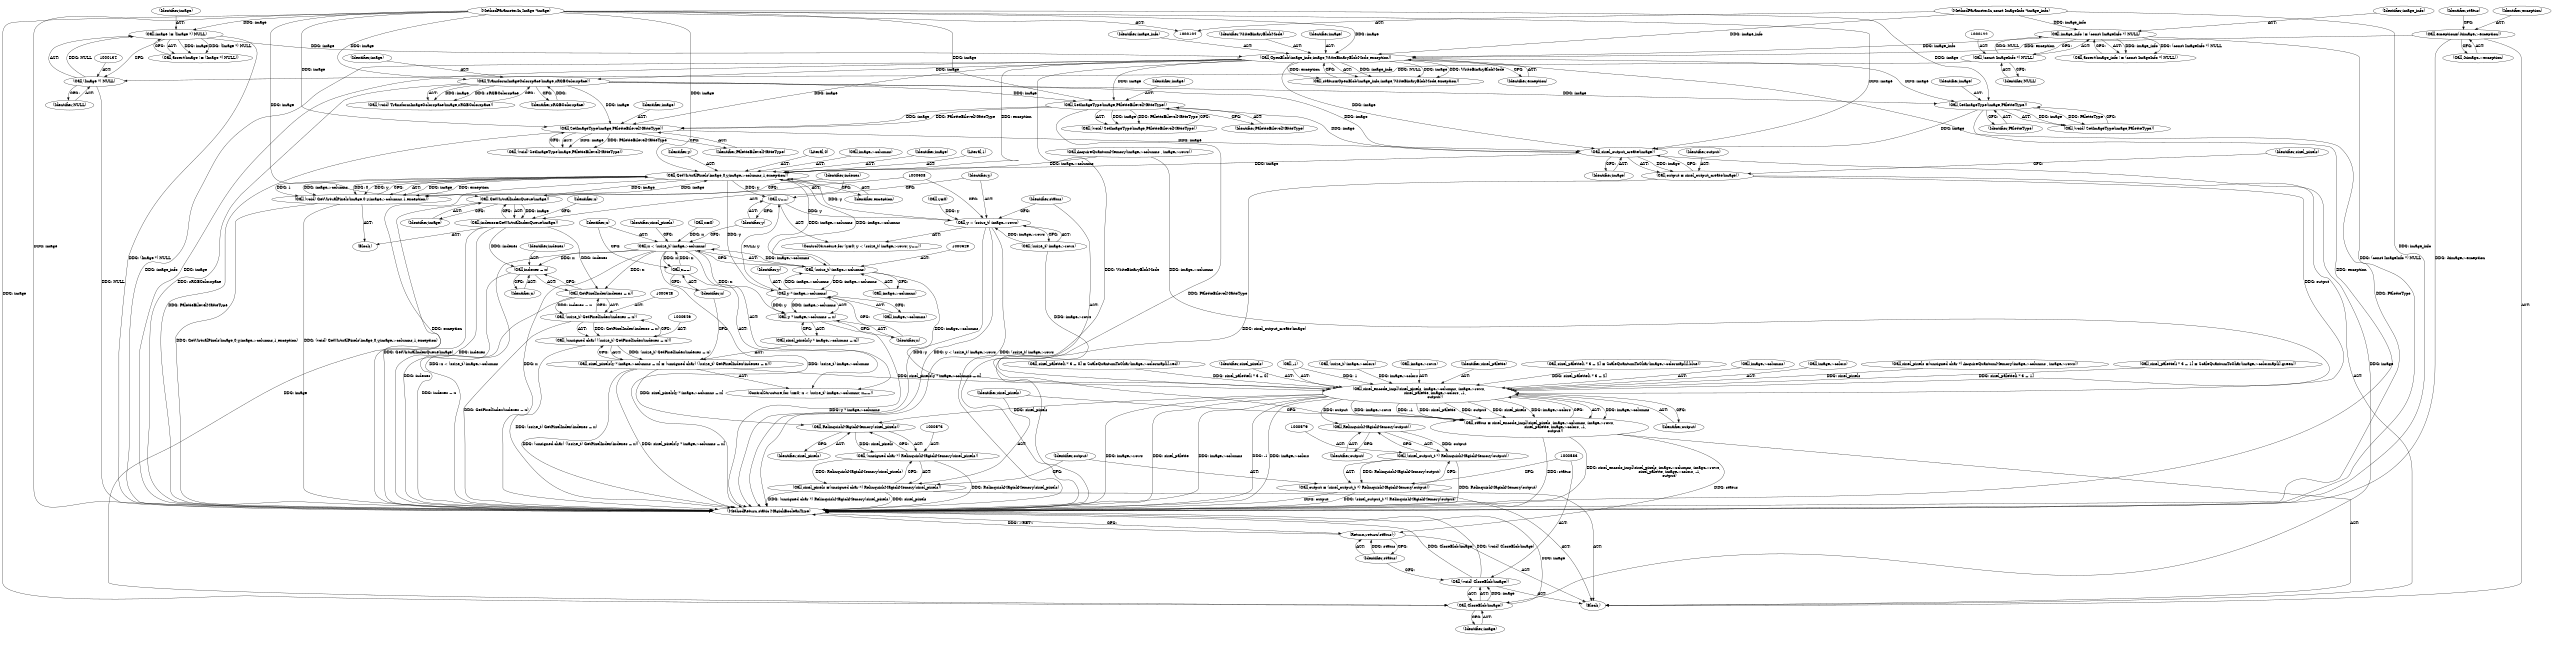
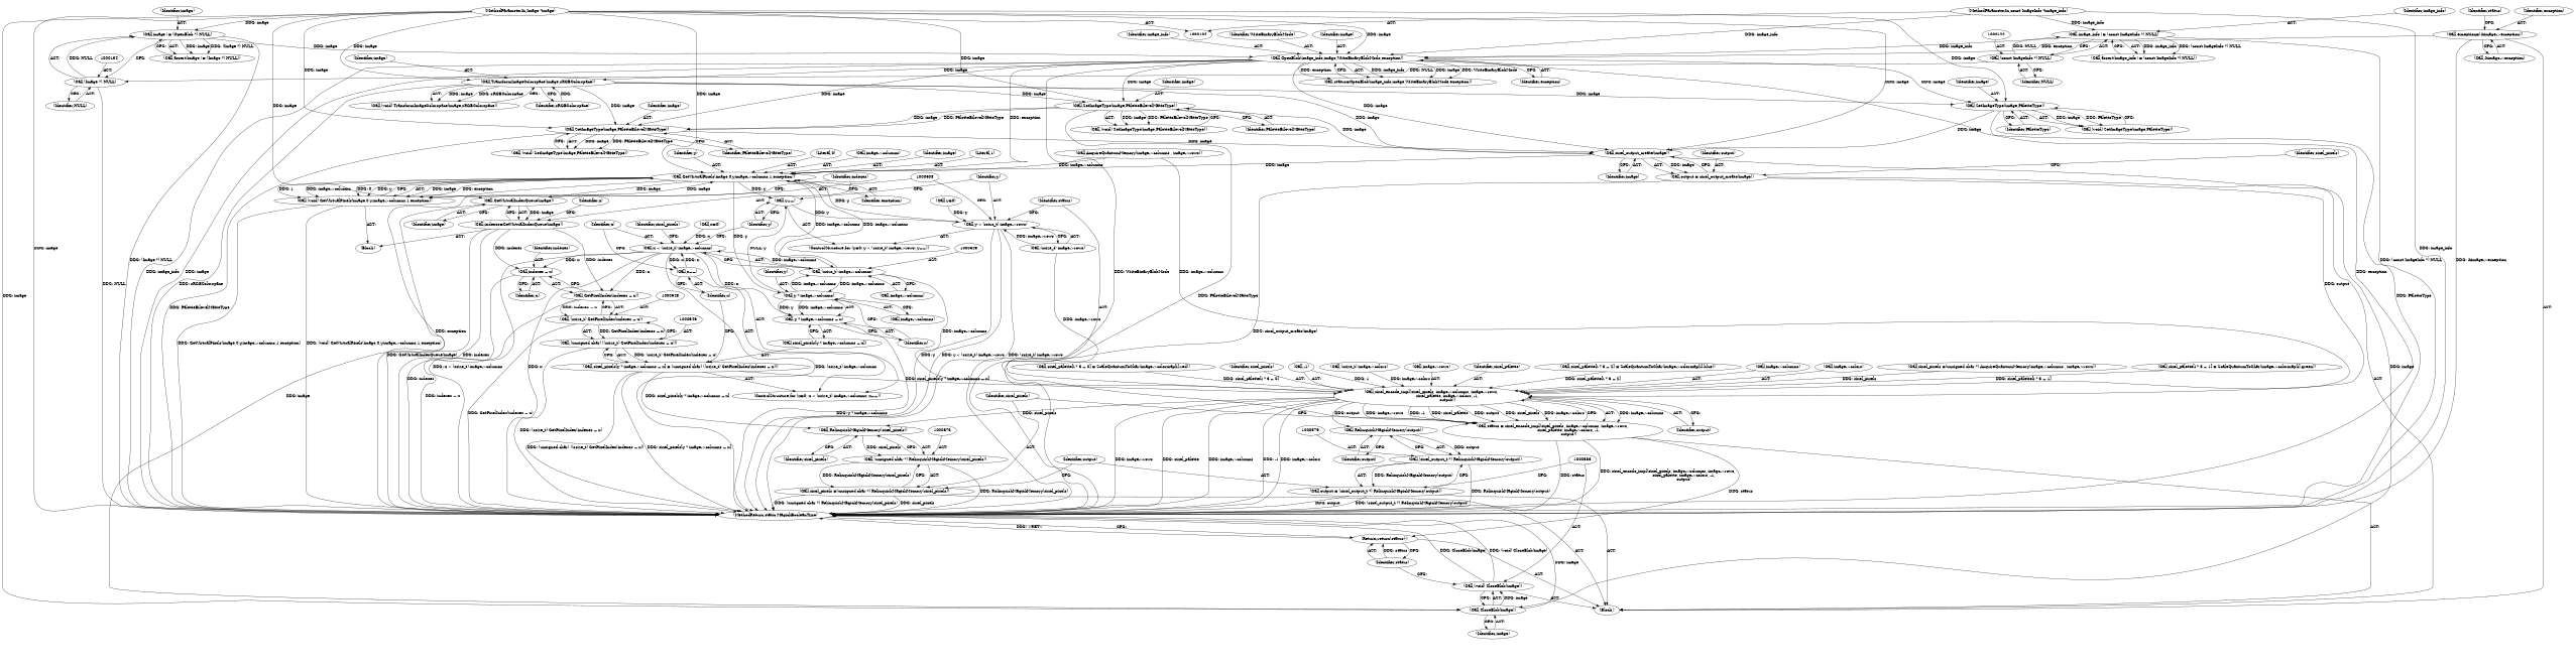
  digraph {
    n1 [label="(Call,sixel_output_create(image))"]
    n2 [label="(Call,output = sixel_output_create(image))"]
    n3 [label="(Call,GetVirtualPixels(image,0,y,image->columns,1,exception))"]
    n4 [label="(Call,CloseBlob(image))"]
    n5 [label="(Identifier,image)"]
    n6 [label="(MethodReturn,static MagickBooleanType)"]
    n7 [label="(Block,)"]
    n8 [label="(Call,sixel_encode_impl(sixel_pixels, image->columns, image->rows,\n                          sixel_palette, image->colors, -1,\n                          output))"]
    n9 [label="(Call,GetVirtualIndexQueue(image))"]
    n10 [label="(Call,y++)"]
    n11 [label="(Call,(void) GetVirtualPixels(image,0,y,image->columns,1,exception))"]
    n12 [label="(Call,(ssize_t) image->columns)"]
    n13 [label="(Call,y * image->columns)"]
    n14 [label="(Identifier,exception)"]
    n15 [label="(Call,(void) CloseBlob(image))"]
    n16 [label="(Identifier,image)"]
    n17 [label="(Call,TransformImageColorspace(image,sRGBColorspace))"]
    n18 [label="(Call,SetImageType(image,PaletteBilevelMatteType))"]
    n19 [label="(Call,SetImageType(image,PaletteType))"]
    n20 [label="(Call,SetImageType(image,PaletteBilevelMatteType))"]
    n21 [label="(Call,(void) TransformImageColorspace(image,sRGBColorspace))"]
    n22 [label="(Identifier,sRGBColorspace)"]
    n23 [label="(Call,(void) SetImageType(image,PaletteBilevelMatteType))"]
    n24 [label="(Identifier,PaletteBilevelMatteType)"]
    n25 [label="(Identifier,PaletteType)"]
    n26 [label="(Call,(void) SetImageType(image,PaletteType))"]
    n27 [label="(Identifier,PaletteBilevelMatteType)"]
    n28 [label="(Call,(void) SetImageType(image,PaletteBilevelMatteType))"]
    n29 [label="(Return,return(status);)"]
    n30 [label="(Call,OpenBlob(image_info,image,WriteBinaryBlobMode,exception))"]
    n31 [label="(Call,status=OpenBlob(image_info,image,WriteBinaryBlobMode,exception))"]
    n32 [label="(Identifier,exception)"]
    n33 [label="(Call,image_info != (const ImageInfo *) NULL)"]
    n34 [label="(Call,(const ImageInfo *) NULL)"]
    n35 [label="(Call,assert(image_info != (const ImageInfo *) NULL))"]
    n36 [label="(Call,(Image *) NULL)"]
    n37 [label="(Identifier,NULL)"]
    n38 [label="(MethodParameterIn,const ImageInfo *image_info)"]
    1000104
-   n40 [label="(Call,image != (Image *) NULL)"]
+   n40 [label="(Call,image != (OpenBlob *) NULL)"]
    n41 [label="(Identifier,NULL)"]
    n42 [label="(Call,assert(image != (Image *) NULL))"]
    n43 [label="(MethodParameterIn,Image *image)"]
    n44 [label="(Call,indexes=GetVirtualIndexQueue(image))"]
    n45 [label="(Identifier,image)"]
    n46 [label="(Call,exception=(&image->exception))"]
    n47 [label="(Call,&image->exception)"]
    n48 [label="(Call,status = sixel_encode_impl(sixel_pixels, image->columns, image->rows,\n                          sixel_palette, image->colors, -1,\n                          output))"]
    n49 [label="(Call,RelinquishMagickMemory(sixel_pixels))"]
    n50 [label="(Call,RelinquishMagickMemory(output))"]
    n51 [label="(Identifier,output)"]
    n52 [label="(Call,(unsigned char *) RelinquishMagickMemory(sixel_pixels))"]
    n53 [label="(Identifier,sixel_pixels)"]
    n54 [label="(Call,(sixel_output_t *) RelinquishMagickMemory(output))"]
    n55 [label="(Identifier,output)"]
    n56 [label="(Identifier,status)"]
    n57 [label="(Call,sixel_pixels =(unsigned char *) RelinquishMagickMemory(sixel_pixels))"]
    n58 [label="(Call,output = (sixel_output_t *) RelinquishMagickMemory(output))"]
    n59 [label="(Call,y < (ssize_t) image->rows)"]
    n60 [label="(ControlStructure,for (y=0; y < (ssize_t) image->rows; y++))"]
    n61 [label="(Identifier,y)"]
    n62 [label="(Block,)"]
    n63 [label="(Call,x < (ssize_t) image->columns)"]
    n64 [label="(Call,image->columns)"]
    n65 [label="(Call,y * image->columns + x)"]
    n66 [label="(Call,image->columns)"]
    n67 [label="(Call,(ssize_t) image->rows)"]
    n68 [label="(Call,GetPixelIndex(indexes + x))"]
    n69 [label="(Call,indexes + x)"]
    n70 [label="(Call,(ssize_t) GetPixelIndex(indexes + x))"]
    n71 [label="(Identifier,x)"]
    n72 [label="(Call,(unsigned char) ((ssize_t) GetPixelIndex(indexes + x)))"]
    n73 [label="(Call,sixel_pixels[y * image->columns + x] = (unsigned char) ((ssize_t) GetPixelIndex(indexes + x)))"]
    n74 [label="(ControlStructure,for (x=0; x < (ssize_t) image->columns; x++))"]
    n75 [label="(Call,x++)"]
    n76 [label="(Identifier,x)"]
    n77 [label="(Call,sixel_pixels[y * image->columns + x])"]
    n78 [label="(Identifier,x)"]
    n79 [label="(Call,-1)"]
    n80 [label="(Literal,1)"]
    n81 [label="(Identifier,output)"]
    n82 [label="(Call,AcquireQuantumMemory(image->columns , image->rows))"]
    n83 [label="(Identifier,image)"]
    n84 [label="(Call,(ssize_t) image->colors)"]
    n85 [label="(Identifier,y)"]
    n86 [label="(Identifier,image_info)"]
    n87 [label="(Identifier,y)"]
    n88 [label="(Identifier,exception)"]
    n89 [label="(Identifier,image_info)"]
    n90 [label="(Identifier,sixel_pixels)"]
    n91 [label="(Identifier,sixel_pixels)"]
    n92 [label="(Identifier,indexes)"]
    n93 [label="(Call,image->rows)"]
    n94 [label="(Identifier,status)"]
    n95 [label="(Identifier,y)"]
    n96 [label="(Identifier,sixel_palette)"]
    n97 [label="(Call,sixel_palette[i * 3 + 2] = ScaleQuantumToChar(image->colormap[i].blue))"]
    n98 [label="(Identifier,status)"]
    n99 [label="(Identifier,WriteBinaryBlobMode)"]
    n100 [label="(Call,image->columns)"]
    n101 [label="(Identifier,sixel_pixels)"]
    n102 [label="(Identifier,x)"]
    n103 [label="(Call,image->colors)"]
    n104 [label="(Identifier,x)"]
    n105 [label="(Identifier,image)"]
    n106 [label="(Identifier,image)"]
    n107 [label="(Identifier,image)"]
    n108 [label="(Literal,0)"]
    n109 [label="(Identifier,image)"]
    n110 [label="(Identifier,indexes)"]
    n111 [label="(Call,sixel_pixels =(unsigned char *) AcquireQuantumMemory(image->columns , image->rows))"]
    n112 [label="(Call,x=0)"]
    n113 [label="(Identifier,output)"]
    n114 [label="(Call,image->columns)"]
    n115 [label="(Call,sixel_palette[i * 3 + 1] = ScaleQuantumToChar(image->colormap[i].green))"]
    n116 [label="(Identifier,image)"]
    n117 [label="(Call,y=0)"]
    n118 [label="(Identifier,image)"]
    n119 [label="(Call,sixel_palette[i * 3 + 0] = ScaleQuantumToChar(image->colormap[i].red))"]
    n120 [label="(Identifier,sixel_pixels)"]
    1000122
    1000134
    1000573
    1000579
    1000583
    1000508
    1000548
    1000546
    1000529
    n1 -> n2 [label="AST: "]
    n1 -> n2 [label="DDG: image"]
    n1 -> n3 [label="DDG: image"]
    n1 -> n4 [label="DDG: image"]
    n1 -> n5 [label="CFG: "]
    n2 -> n1 [label="CFG: "]
    n2 -> n6 [label="DDG: sixel_output_create(image)"]
    n2 -> n7 [label="AST: "]
    n2 -> n8 [label="DDG: output"]
    n3 -> n6 [label="DDG: exception"]
    n3 -> n9 [label="DDG: image"]
    n3 -> n10 [label="DDG: y"]
    n3 -> n11 [label="AST: "]
    n3 -> n11 [label="DDG: image"]
    n3 -> n11 [label="DDG: exception"]
    n3 -> n11 [label="DDG: 1"]
    n3 -> n11 [label="DDG: image->columns"]
    n3 -> n11 [label="DDG: 0"]
    n3 -> n11 [label="DDG: y"]
    n3 -> n12 [label="DDG: image->columns"]
    n3 -> n13 [label="DDG: y"]
    n3 -> n14 [label="CFG: "]
    n4 -> n6 [label="DDG: image"]
    n4 -> n15 [label="AST: "]
    n4 -> n15 [label="DDG: image"]
    n4 -> n16 [label="CFG: "]
    n5 -> n1 [label="AST: "]
    n6 -> n29 [label="CFG: "]
    n8 -> n6 [label="DDG: image->rows"]
    n8 -> n6 [label="DDG: sixel_palette"]
    n8 -> n6 [label="DDG: image->columns"]
    n8 -> n6 [label="DDG: -1"]
    n8 -> n6 [label="DDG: image->colors"]
    n8 -> n48 [label="AST: "]
    n8 -> n48 [label="DDG: image->columns"]
    n8 -> n48 [label="DDG: image->rows"]
    n8 -> n48 [label="DDG: -1"]
    n8 -> n48 [label="DDG: sixel_palette"]
    n8 -> n48 [label="DDG: output"]
    n8 -> n48 [label="DDG: sixel_pixels"]
    n8 -> n48 [label="DDG: image->colors"]
    n8 -> n49 [label="DDG: sixel_pixels"]
    n8 -> n50 [label="DDG: output"]
    n8 -> n51 [label="CFG: "]
    n9 -> n3 [label="DDG: image"]
    n9 -> n4 [label="DDG: image"]
    n9 -> n44 [label="AST: "]
    n9 -> n44 [label="DDG: image"]
    n9 -> n45 [label="CFG: "]
    n10 -> n59 [label="DDG: y"]
    n10 -> n60 [label="AST: "]
    n10 -> n61 [label="CFG: "]
    n11 -> n3 [label="CFG: "]
    n11 -> n6 [label="DDG: GetVirtualPixels(image,0,y,image->columns,1,exception)"]
    n11 -> n6 [label="DDG: (void) GetVirtualPixels(image,0,y,image->columns,1,exception)"]
    n11 -> n62 [label="AST: "]
    n12 -> n3 [label="DDG: image->columns"]
    n12 -> n8 [label="DDG: image->columns"]
    n12 -> n13 [label="DDG: image->columns"]
    n12 -> n63 [label="AST: "]
    n12 -> n63 [label="DDG: image->columns"]
    n12 -> n64 [label="CFG: "]
    n13 -> n10 [label="NULL: y"]
    n13 -> n12 [label="DDG: image->columns"]
    n13 -> n65 [label="AST: "]
    n13 -> n65 [label="DDG: y"]
    n13 -> n65 [label="DDG: image->columns"]
    n13 -> n66 [label="CFG: "]
    n14 -> n3 [label="AST: "]
-   n15 -> n4 [label="AST: "]
+   n15 -> n4 [label="CFG: "]
    n15 -> n6 [label="DDG: CloseBlob(image)"]
    n15 -> n6 [label="DDG: (void) CloseBlob(image)"]
    n15 -> n7 [label="AST: "]
    n16 -> n4 [label="AST: "]
    n17 -> n1 [label="DDG: image"]
    n17 -> n6 [label="DDG: sRGBColorspace"]
    n17 -> n18 [label="DDG: image"]
    n17 -> n19 [label="DDG: image"]
    n17 -> n20 [label="DDG: image"]
    n17 -> n21 [label="AST: "]
    n17 -> n21 [label="DDG: image"]
    n17 -> n21 [label="DDG: sRGBColorspace"]
    n17 -> n22 [label="CFG: "]
    n18 -> n1 [label="DDG: image"]
    n18 -> n6 [label="DDG: PaletteBilevelMatteType"]
    n18 -> n20 [label="DDG: image"]
    n18 -> n20 [label="DDG: PaletteBilevelMatteType"]
    n18 -> n23 [label="AST: "]
    n18 -> n23 [label="DDG: image"]
    n18 -> n23 [label="DDG: PaletteBilevelMatteType"]
    n18 -> n24 [label="CFG: "]
    n19 -> n1 [label="DDG: image"]
    n19 -> n6 [label="DDG: PaletteType"]
    n19 -> n25 [label="CFG: "]
    n19 -> n26 [label="AST: "]
    n19 -> n26 [label="DDG: image"]
    n19 -> n26 [label="DDG: PaletteType"]
    n20 -> n1 [label="DDG: image"]
    n20 -> n6 [label="DDG: PaletteBilevelMatteType"]
    n20 -> n27 [label="CFG: "]
    n20 -> n28 [label="AST: "]
    n20 -> n28 [label="DDG: image"]
    n20 -> n28 [label="DDG: PaletteBilevelMatteType"]
    n21 -> n17 [label="CFG: "]
    n22 -> n17 [label="DDG: "]
    n23 -> n18 [label="CFG: "]
    n24 -> n18 [label="AST: "]
    n25 -> n19 [label="AST: "]
    n26 -> n19 [label="CFG: "]
    n27 -> n20 [label="AST: "]
    n28 -> n20 [label="CFG: "]
    n29 -> n6 [label="DDG: <RET>"]
    n29 -> n7 [label="AST: "]
    n29 -> n56 [label="CFG: "]
    n30 -> n1 [label="DDG: image"]
    n30 -> n3 [label="DDG: exception"]
    n30 -> n6 [label="DDG: WriteBinaryBlobMode"]
    n30 -> n6 [label="DDG: exception"]
    n30 -> n6 [label="DDG: image_info"]
    n30 -> n6 [label="DDG: image"]
    n30 -> n17 [label="DDG: image"]
    n30 -> n18 [label="DDG: image"]
    n30 -> n19 [label="DDG: image"]
    n30 -> n20 [label="DDG: image"]
    n30 -> n31 [label="AST: "]
    n30 -> n31 [label="DDG: image_info"]
    n30 -> n31 [label="DDG: image"]
    n30 -> n31 [label="DDG: WriteBinaryBlobMode"]
    n30 -> n31 [label="DDG: exception"]
    n30 -> n32 [label="CFG: "]
    n31 -> n30 [label="CFG: "]
    n32 -> n30 [label="AST: "]
    n33 -> n6 [label="DDG: (const ImageInfo *) NULL"]
    n33 -> n30 [label="DDG: image_info"]
    n33 -> n34 [label="CFG: "]
    n33 -> n35 [label="AST: "]
    n33 -> n35 [label="DDG: image_info"]
    n33 -> n35 [label="DDG: (const ImageInfo *) NULL"]
    n34 -> n33 [label="AST: "]
    n34 -> n33 [label="DDG: NULL"]
    n34 -> n36 [label="DDG: NULL"]
    n34 -> n37 [label="CFG: "]
    n35 -> n33 [label="CFG: "]
    n36 -> n6 [label="DDG: NULL"]
    n36 -> n40 [label="AST: "]
    n36 -> n40 [label="DDG: NULL"]
    n36 -> n41 [label="CFG: "]
    n37 -> n34 [label="AST: "]
    n38 -> n6 [label="DDG: image_info"]
    n38 -> n30 [label="DDG: image_info"]
    n38 -> n33 [label="DDG: image_info"]
    n38 -> 1000104 [label="AST: "]
    n40 -> n6 [label="DDG: (Image *) NULL"]
    n40 -> n30 [label="DDG: image"]
    n40 -> n36 [label="CFG: "]
    n40 -> n42 [label="AST: "]
    n40 -> n42 [label="DDG: image"]
    n40 -> n42 [label="DDG: (Image *) NULL"]
    n41 -> n36 [label="AST: "]
    n42 -> n40 [label="CFG: "]
    n43 -> n1 [label="DDG: image"]
    n43 -> n3 [label="DDG: image"]
    n43 -> n4 [label="DDG: image"]
    n43 -> n6 [label="DDG: image"]
    n43 -> n9 [label="DDG: image"]
    n43 -> n17 [label="DDG: image"]
    n43 -> n18 [label="DDG: image"]
    n43 -> n19 [label="DDG: image"]
    n43 -> n20 [label="DDG: image"]
    n43 -> n30 [label="DDG: image"]
    n43 -> 1000104 [label="AST: "]
    n43 -> n40 [label="DDG: image"]
    n44 -> n6 [label="DDG: GetVirtualIndexQueue(image)"]
    n44 -> n6 [label="DDG: indexes"]
    n44 -> n9 [label="CFG: "]
    n44 -> n62 [label="AST: "]
    n44 -> n68 [label="DDG: indexes"]
    n44 -> n69 [label="DDG: indexes"]
    n45 -> n9 [label="AST: "]
    n46 -> n6 [label="DDG: &image->exception"]
    n46 -> n7 [label="AST: "]
    n46 -> n30 [label="DDG: exception"]
    n46 -> n47 [label="CFG: "]
    n47 -> n46 [label="AST: "]
    n48 -> n6 [label="DDG: status"]
    n48 -> n6 [label="DDG: sixel_encode_impl(sixel_pixels, image->columns, image->rows,\n                          sixel_palette, image->colors, -1,\n                          output)"]
    n48 -> n7 [label="AST: "]
    n48 -> n8 [label="CFG: "]
    n48 -> n29 [label="DDG: status"]
    n49 -> n52 [label="AST: "]
    n49 -> n52 [label="DDG: sixel_pixels"]
    n49 -> n53 [label="CFG: "]
    n50 -> n54 [label="AST: "]
    n50 -> n54 [label="DDG: output"]
    n50 -> n55 [label="CFG: "]
    n51 -> n8 [label="AST: "]
    n52 -> n6 [label="DDG: RelinquishMagickMemory(sixel_pixels)"]
    n52 -> n49 [label="CFG: "]
    n52 -> n57 [label="AST: "]
    n52 -> n57 [label="DDG: RelinquishMagickMemory(sixel_pixels)"]
    n53 -> n49 [label="AST: "]
    n54 -> n6 [label="DDG: RelinquishMagickMemory(output)"]
    n54 -> n50 [label="CFG: "]
    n54 -> n58 [label="AST: "]
    n54 -> n58 [label="DDG: RelinquishMagickMemory(output)"]
    n55 -> n50 [label="AST: "]
    n56 -> n15 [label="CFG: "]
    n56 -> n29 [label="AST: "]
    n56 -> n29 [label="DDG: status"]
    n57 -> n6 [label="DDG: sixel_pixels"]
    n57 -> n6 [label="DDG: (unsigned char *) RelinquishMagickMemory(sixel_pixels)"]
    n57 -> n7 [label="AST: "]
    n57 -> n52 [label="CFG: "]
    n58 -> n6 [label="DDG: output"]
    n58 -> n6 [label="DDG: (sixel_output_t *) RelinquishMagickMemory(output)"]
    n58 -> n7 [label="AST: "]
    n58 -> n54 [label="CFG: "]
    n59 -> n3 [label="DDG: y"]
    n59 -> n6 [label="DDG: y"]
    n59 -> n6 [label="DDG: y < (ssize_t) image->rows"]
    n59 -> n6 [label="DDG: (ssize_t) image->rows"]
    n59 -> n60 [label="AST: "]
    n59 -> n67 [label="CFG: "]
    n61 -> n10 [label="AST: "]
    n61 -> n63 [label="CFG: "]
    n63 -> n6 [label="DDG: (ssize_t) image->columns"]
    n63 -> n6 [label="DDG: x < (ssize_t) image->columns"]
    n63 -> n6 [label="DDG: x"]
    n63 -> n12 [label="CFG: "]
    n63 -> n65 [label="DDG: x"]
    n63 -> n68 [label="DDG: x"]
    n63 -> n69 [label="DDG: x"]
    n63 -> n74 [label="AST: "]
    n63 -> n75 [label="DDG: x"]
    n64 -> n12 [label="AST: "]
    n65 -> n6 [label="DDG: y * image->columns"]
    n65 -> n77 [label="AST: "]
    n65 -> n78 [label="CFG: "]
    n66 -> n13 [label="AST: "]
    n67 -> n8 [label="DDG: image->rows"]
    n67 -> n59 [label="AST: "]
    n67 -> n59 [label="DDG: image->rows"]
    n68 -> n6 [label="DDG: indexes + x"]
    n68 -> n69 [label="CFG: "]
    n68 -> n70 [label="AST: "]
    n68 -> n70 [label="DDG: indexes + x"]
    n69 -> n6 [label="DDG: indexes"]
    n69 -> n68 [label="AST: "]
    n69 -> n71 [label="CFG: "]
    n70 -> n6 [label="DDG: GetPixelIndex(indexes + x)"]
    n70 -> n68 [label="CFG: "]
    n70 -> n72 [label="AST: "]
    n70 -> n72 [label="DDG: GetPixelIndex(indexes + x)"]
    n71 -> n69 [label="AST: "]
    n72 -> n6 [label="DDG: (ssize_t) GetPixelIndex(indexes + x)"]
    n72 -> n70 [label="CFG: "]
    n72 -> n73 [label="AST: "]
    n72 -> n73 [label="DDG: (ssize_t) GetPixelIndex(indexes + x)"]
    n73 -> n6 [label="DDG: sixel_pixels[y * image->columns + x]"]
    n73 -> n6 [label="DDG: (unsigned char) ((ssize_t) GetPixelIndex(indexes + x))"]
    n73 -> n8 [label="DDG: sixel_pixels[y * image->columns + x]"]
    n73 -> n49 [label="DDG: sixel_pixels[y * image->columns + x]"]
    n73 -> n72 [label="CFG: "]
    n73 -> n74 [label="AST: "]
    n75 -> n63 [label="DDG: x"]
    n75 -> n74 [label="AST: "]
    n75 -> n76 [label="CFG: "]
    n76 -> n73 [label="CFG: "]
    n76 -> n75 [label="AST: "]
    n77 -> n65 [label="CFG: "]
    n77 -> n73 [label="AST: "]
    n78 -> n13 [label="CFG: "]
    n78 -> n65 [label="AST: "]
    n79 -> n8 [label="AST: "]
    n79 -> n8 [label="DDG: 1"]
    n80 -> n3 [label="AST: "]
    n81 -> n57 [label="CFG: "]
    n81 -> n58 [label="AST: "]
    n82 -> n3 [label="DDG: image->columns"]
    n82 -> n8 [label="DDG: image->columns"]
    n83 -> n17 [label="AST: "]
    n84 -> n8 [label="DDG: image->colors"]
    n85 -> n10 [label="CFG: "]
    n85 -> n59 [label="AST: "]
    n86 -> n30 [label="AST: "]
    n87 -> n3 [label="AST: "]
    n88 -> n46 [label="AST: "]
    n89 -> n33 [label="AST: "]
    n90 -> n48 [label="CFG: "]
    n90 -> n57 [label="AST: "]
    n91 -> n2 [label="CFG: "]
    n92 -> n69 [label="AST: "]
    n93 -> n8 [label="AST: "]
    n94 -> n48 [label="AST: "]
    n94 -> n59 [label="CFG: "]
    n95 -> n13 [label="AST: "]
    n96 -> n8 [label="AST: "]
    n97 -> n8 [label="DDG: sixel_palette[i * 3 + 2]"]
    n98 -> n46 [label="CFG: "]
    n99 -> n30 [label="AST: "]
    n100 -> n8 [label="AST: "]
    n101 -> n63 [label="CFG: "]
    n102 -> n63 [label="AST: "]
    n102 -> n75 [label="CFG: "]
    n103 -> n8 [label="AST: "]
    n104 -> n44 [label="CFG: "]
    n105 -> n18 [label="AST: "]
    n106 -> n30 [label="AST: "]
    n107 -> n19 [label="AST: "]
    n108 -> n3 [label="AST: "]
    n109 -> n20 [label="AST: "]
    n110 -> n11 [label="CFG: "]
    n110 -> n44 [label="AST: "]
    n111 -> n8 [label="DDG: sixel_pixels"]
    n112 -> n63 [label="DDG: x"]
    n113 -> n2 [label="AST: "]
    n114 -> n3 [label="AST: "]
    n115 -> n8 [label="DDG: sixel_palette[i * 3 + 1]"]
    n116 -> n3 [label="AST: "]
    n117 -> n59 [label="DDG: y"]
    n118 -> n40 [label="AST: "]
    n119 -> n8 [label="DDG: sixel_palette[i * 3 + 0]"]
    n120 -> n8 [label="AST: "]
    1000122 -> n34 [label="AST: "]
    1000134 -> n36 [label="AST: "]
    1000573 -> n52 [label="AST: "]
    1000579 -> n54 [label="AST: "]
    1000583 -> n15 [label="AST: "]
    1000583 -> n58 [label="CFG: "]
    1000508 -> n11 [label="AST: "]
    1000508 -> n59 [label="CFG: "]
    1000548 -> n70 [label="AST: "]
    1000546 -> n72 [label="AST: "]
    1000529 -> n12 [label="AST: "]
  }
